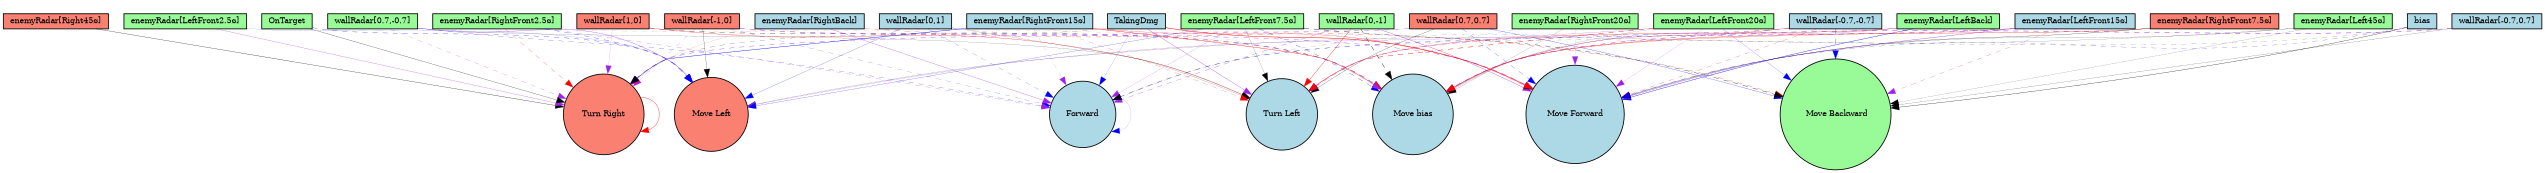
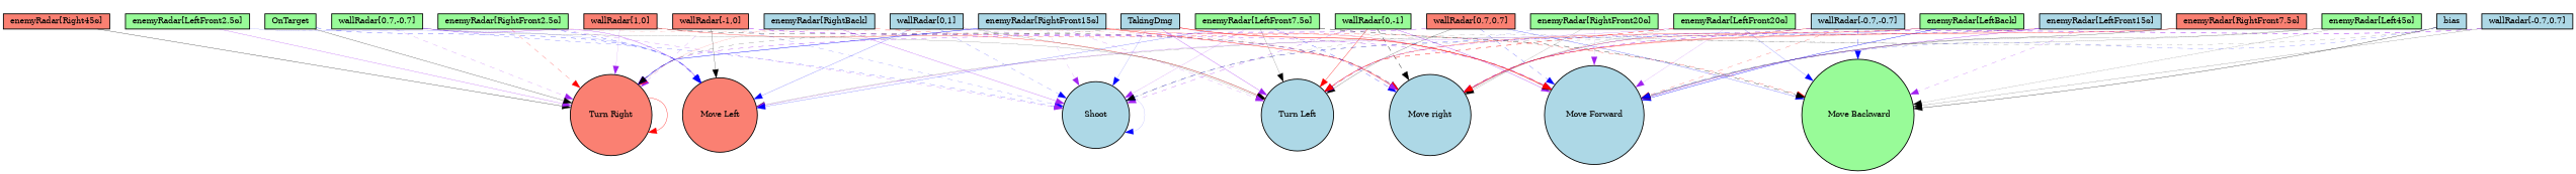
  digraph {
    node [fillcolor=lightblue fontsize=9 shape=box style=filled]
    edge [color=purple style=bold]
    "wallRadar[1,0]" [fillcolor=salmon height=0.2 width=0.2]
-   "Move right" [height=0.2 shape=circle width=0.2 label="Move bias"]
+   "Move right" [height=0.2 shape=circle width=0.2]
    "Turn Left" [height=0.2 shape=circle width=0.2]
    "Turn Right" [fillcolor=salmon height=0.2 shape=circle width=0.2]
    "wallRadar[0,1]" [height=0.2 width=0.2]
-   Shoot [height=0.2 shape=circle width=0.2 label=Forward]
+   Shoot [height=0.2 shape=circle width=0.2]
    "Move Forward" [height=0.2 shape=circle width=0.2]
    "Move Left" [fillcolor=salmon height=0.2 shape=circle width=0.2]
    "wallRadar[-1,0]" [fillcolor=salmon height=0.2 width=0.2]
    "wallRadar[0,-1]" [fillcolor=palegreen height=0.2 width=0.2]
    "wallRadar[0.7,0.7]" [fillcolor=salmon height=0.2 width=0.2]
    " Move Backward" [fillcolor=palegreen height=0.2 shape=circle width=0.2]
    "wallRadar[-0.7,0.7]" [height=0.2 width=0.2]
    "wallRadar[-0.7,-0.7]" [height=0.2 width=0.2]
    "wallRadar[0.7,-0.7]" [fillcolor=palegreen height=0.2 width=0.2]
    "enemyRadar[RightBack]" [height=0.2 width=0.2]
    "enemyRadar[LeftBack]" [fillcolor=palegreen height=0.2 width=0.2]
    "enemyRadar[Right45ø]" [fillcolor=salmon height=0.2 width=0.2]
    "enemyRadar[Left45ø]" [fillcolor=palegreen height=0.2 width=0.2]
    "enemyRadar[RightFront20ø]" [fillcolor=palegreen height=0.2 width=0.2]
    "enemyRadar[LeftFront20ø]" [fillcolor=palegreen height=0.2 width=0.2]
    "enemyRadar[RightFront15ø]" [height=0.2 width=0.2]
    "enemyRadar[LeftFront15ø]" [height=0.2 width=0.2]
    "enemyRadar[RightFront7.5ø]" [fillcolor=salmon height=0.2 width=0.2]
    "enemyRadar[LeftFront7.5ø]" [fillcolor=palegreen height=0.2 width=0.2]
    "enemyRadar[RightFront2.5ø]" [fillcolor=palegreen height=0.2 width=0.2]
    "enemyRadar[LeftFront2.5ø]" [fillcolor=palegreen height=0.2 width=0.2]
    OnTarget [fillcolor=palegreen height=0.2 width=0.2]
    TakingDmg [height=0.2 width=0.2]
    bias [height=0.2 width=0.2]
    "wallRadar[1,0]" -> "Move right" [color=black penwidth=0.3422020684880963 style=dashed]
    "wallRadar[1,0]" -> "Turn Left" [color=red penwidth=0.3155214040158488]
    "wallRadar[1,0]" -> "Turn Right" [penwidth=0.1286468766953625]
    "Turn Right" -> "Turn Right" [color=red penwidth=0.3796202527139718]
    "wallRadar[0,1]" -> "Turn Left" [color=black penwidth=0.14148870981231193]
    "wallRadar[0,1]" -> Shoot [color=blue penwidth=0.18464019164329243 style=dashed]
    "wallRadar[0,1]" -> "Move Forward" [penwidth=0.1811190847362023 style=dashed]
    "wallRadar[0,1]" -> "Move Left" [color=blue penwidth=0.2023049475925217]
    Shoot -> Shoot [color=blue penwidth=0.10127914754614796]
    "wallRadar[-1,0]" -> "Move right" [penwidth=0.2454113177613443 style=dashed]
    "wallRadar[-1,0]" -> "Turn Right" [penwidth=0.16155434500097277 style=dashed]
    "wallRadar[-1,0]" -> Shoot [color=blue penwidth=0.17473840172823735 style=dashed]
    "wallRadar[-1,0]" -> "Move Forward" [penwidth=0.379141621663995 style=dashed]
    "wallRadar[-1,0]" -> "Move Left" [color=black penwidth=0.2455081026085991]
    "wallRadar[0,-1]" -> "Move right" [color=black penwidth=0.4282467713864103 style=dashed]
    "wallRadar[0,-1]" -> "Turn Left" [color=red penwidth=0.3604781212008108]
    "wallRadar[0,-1]" -> Shoot [penwidth=0.31477509405739373 style=dashed]
    "wallRadar[0,-1]" -> "Move Forward" [penwidth=0.36990825806780625]
    "wallRadar[0.7,0.7]" -> "Turn Left" [color=black penwidth=0.23339811386359718]
    "wallRadar[0.7,0.7]" -> "Turn Right" [penwidth=0.3784487021057473 style=dashed]
    "wallRadar[0.7,0.7]" -> "Move Forward" [color=blue penwidth=0.240740588769857 style=dashed]
    "wallRadar[0.7,0.7]" -> " Move Backward" [color=blue penwidth=0.2583649751108427]
    "wallRadar[-0.7,0.7]" -> "Move right" [penwidth=0.5511213978024632 style=dashed]
    "wallRadar[-0.7,0.7]" -> " Move Backward" [color=black penwidth=0.17120828256544796]
    "wallRadar[-0.7,-0.7]" -> "Move right" [color=red penwidth=0.29319402689568674]
    "wallRadar[-0.7,-0.7]" -> "Turn Left" [penwidth=0.33793794152081835 style=dashed]
    "wallRadar[-0.7,-0.7]" -> Shoot [color=black penwidth=0.12327759860346489 style=dashed]
    "wallRadar[-0.7,-0.7]" -> "Move Forward" [color=red penwidth=0.23617029415976612 style=dashed]
    "wallRadar[-0.7,-0.7]" -> " Move Backward" [color=blue penwidth=0.3130041791839694 style=dashed]
    "wallRadar[0.7,-0.7]" -> "Turn Left" [color=black penwidth=0.15204821171638455]
    "wallRadar[0.7,-0.7]" -> "Turn Right" [penwidth=0.20274009846921415 style=dashed]
    "wallRadar[0.7,-0.7]" -> Shoot [color=blue penwidth=0.22920082074554923 style=dashed]
    "wallRadar[0.7,-0.7]" -> "Move Left" [penwidth=0.3342744476047197]
    "enemyRadar[RightBack]" -> "Turn Right" [color=red penwidth=0.11291226926576547]
    "enemyRadar[RightBack]" -> Shoot [penwidth=0.29677169267653547]
    "enemyRadar[RightBack]" -> " Move Backward" [color=red penwidth=0.28284259209708984 style=dashed]
    "enemyRadar[LeftBack]" -> "Move right" [color=blue penwidth=0.17989829206582486]
    "enemyRadar[LeftBack]" -> "Turn Left" [color=red penwidth=0.3232906397270139]
    "enemyRadar[LeftBack]" -> "Move Forward" [color=blue penwidth=0.4138218700405243]
    "enemyRadar[Right45ø]" -> "Turn Right" [color=black penwidth=0.3161880776719748]
    "enemyRadar[Left45ø]" -> "Move Forward" [color=black penwidth=0.13638575106270262]
    "enemyRadar[Left45ø]" -> "Move Left" [color=black penwidth=0.13728836536924205]
    "enemyRadar[Left45ø]" -> " Move Backward" [color=black penwidth=0.12191506869281427]
    "enemyRadar[RightFront20ø]" -> "Move right" [color=black penwidth=0.12813080730655524]
    "enemyRadar[RightFront20ø]" -> "Turn Left" [color=blue penwidth=0.11361005444148864 style=dashed]
    "enemyRadar[RightFront20ø]" -> "Move Forward" [penwidth=0.1175514292502561 style=dashed]
    "enemyRadar[LeftFront20ø]" -> "Move right" [color=black penwidth=0.11590978956436829]
    "enemyRadar[LeftFront20ø]" -> "Turn Left" [color=red penwidth=0.4852587521160966 style=dashed]
    "enemyRadar[LeftFront20ø]" -> "Move Forward" [penwidth=0.14733337641171299]
    "enemyRadar[LeftFront20ø]" -> "Move Left" [penwidth=0.1984550826794742]
    "enemyRadar[LeftFront20ø]" -> " Move Backward" [color=blue penwidth=0.177609063865389]
    "enemyRadar[RightFront15ø]" -> "Move right" [color=red penwidth=0.4441557728896631]
-   "enemyRadar[RightFront15ø]" -> "Turn Left" [color=red penwidth=0.19328267952586098 style=dashed]
+   "enemyRadar[RightFront15ø]" -> "Turn Left" [penwidth=0.19328267952586098 style=dashed]
    "enemyRadar[RightFront15ø]" -> "Turn Right" [color=blue penwidth=0.46785002641011775]
    "enemyRadar[RightFront15ø]" -> Shoot [penwidth=0.14140239140672448 style=dashed]
    "enemyRadar[RightFront15ø]" -> "Move Forward" [color=red penwidth=0.24834246755352812]
    "enemyRadar[LeftFront15ø]" -> "Move right" [color=red penwidth=0.22203359274880147]
    "enemyRadar[LeftFront15ø]" -> Shoot [color=blue penwidth=0.29746834731104965 style=dashed]
    "enemyRadar[LeftFront15ø]" -> "Move Forward" [penwidth=0.3826730696566194]
    "enemyRadar[LeftFront15ø]" -> " Move Backward" [penwidth=0.23782978881798916 style=dashed]
    "enemyRadar[RightFront7.5ø]" -> "Move right" [color=red penwidth=0.35300979625428797]
    "enemyRadar[RightFront7.5ø]" -> "Move Forward" [color=black penwidth=0.2645472872637993]
    "enemyRadar[LeftFront7.5ø]" -> "Move right" [color=blue penwidth=0.31525804251620604 style=dashed]
    "enemyRadar[LeftFront7.5ø]" -> "Turn Left" [color=black penwidth=0.16264180531472403]
    "enemyRadar[LeftFront7.5ø]" -> Shoot [penwidth=0.163543492827734]
    "enemyRadar[LeftFront7.5ø]" -> "Move Forward" [color=black penwidth=0.10432111846076962 style=dashed]
    "enemyRadar[LeftFront7.5ø]" -> "Move Left" [color=blue penwidth=0.21387919582129827]
    "enemyRadar[LeftFront7.5ø]" -> " Move Backward" [color=black penwidth=0.38457596668201643 style=dashed]
    "enemyRadar[RightFront2.5ø]" -> "Move right" [color=red penwidth=0.10508592285436755 style=dashed]
    "enemyRadar[RightFront2.5ø]" -> "Turn Right" [color=red penwidth=0.2357557952733513 style=dashed]
    "enemyRadar[RightFront2.5ø]" -> Shoot [penwidth=0.24024258518975966 style=dashed]
    "enemyRadar[RightFront2.5ø]" -> "Move Left" [color=blue penwidth=0.30673328463395905 style=dashed]
    "enemyRadar[LeftFront2.5ø]" -> "Turn Right" [penwidth=0.2655966686025373]
    "enemyRadar[LeftFront2.5ø]" -> "Move Left" [color=blue penwidth=0.12111245872769605]
    OnTarget -> "Turn Right" [color=black penwidth=0.2723655820545966]
    OnTarget -> "Move Left" [color=blue penwidth=0.31447699838549986 style=dashed]
    TakingDmg -> "Move right" [penwidth=0.1449978568865819 style=dashed]
    TakingDmg -> "Turn Left" [penwidth=0.3315337523282574]
    TakingDmg -> "Turn Right" [color=black penwidth=0.19528567232079835 style=dashed]
    TakingDmg -> Shoot [color=blue penwidth=0.12979011909259608]
    TakingDmg -> "Move Forward" [color=red penwidth=0.5592673394526116]
    bias -> Shoot [color=black penwidth=0.13668197883539696 style=dashed]
    bias -> "Move Forward" [color=blue penwidth=0.20819566173253345 style=dashed]
    bias -> " Move Backward" [color=black penwidth=0.3373119629263833]
  }
